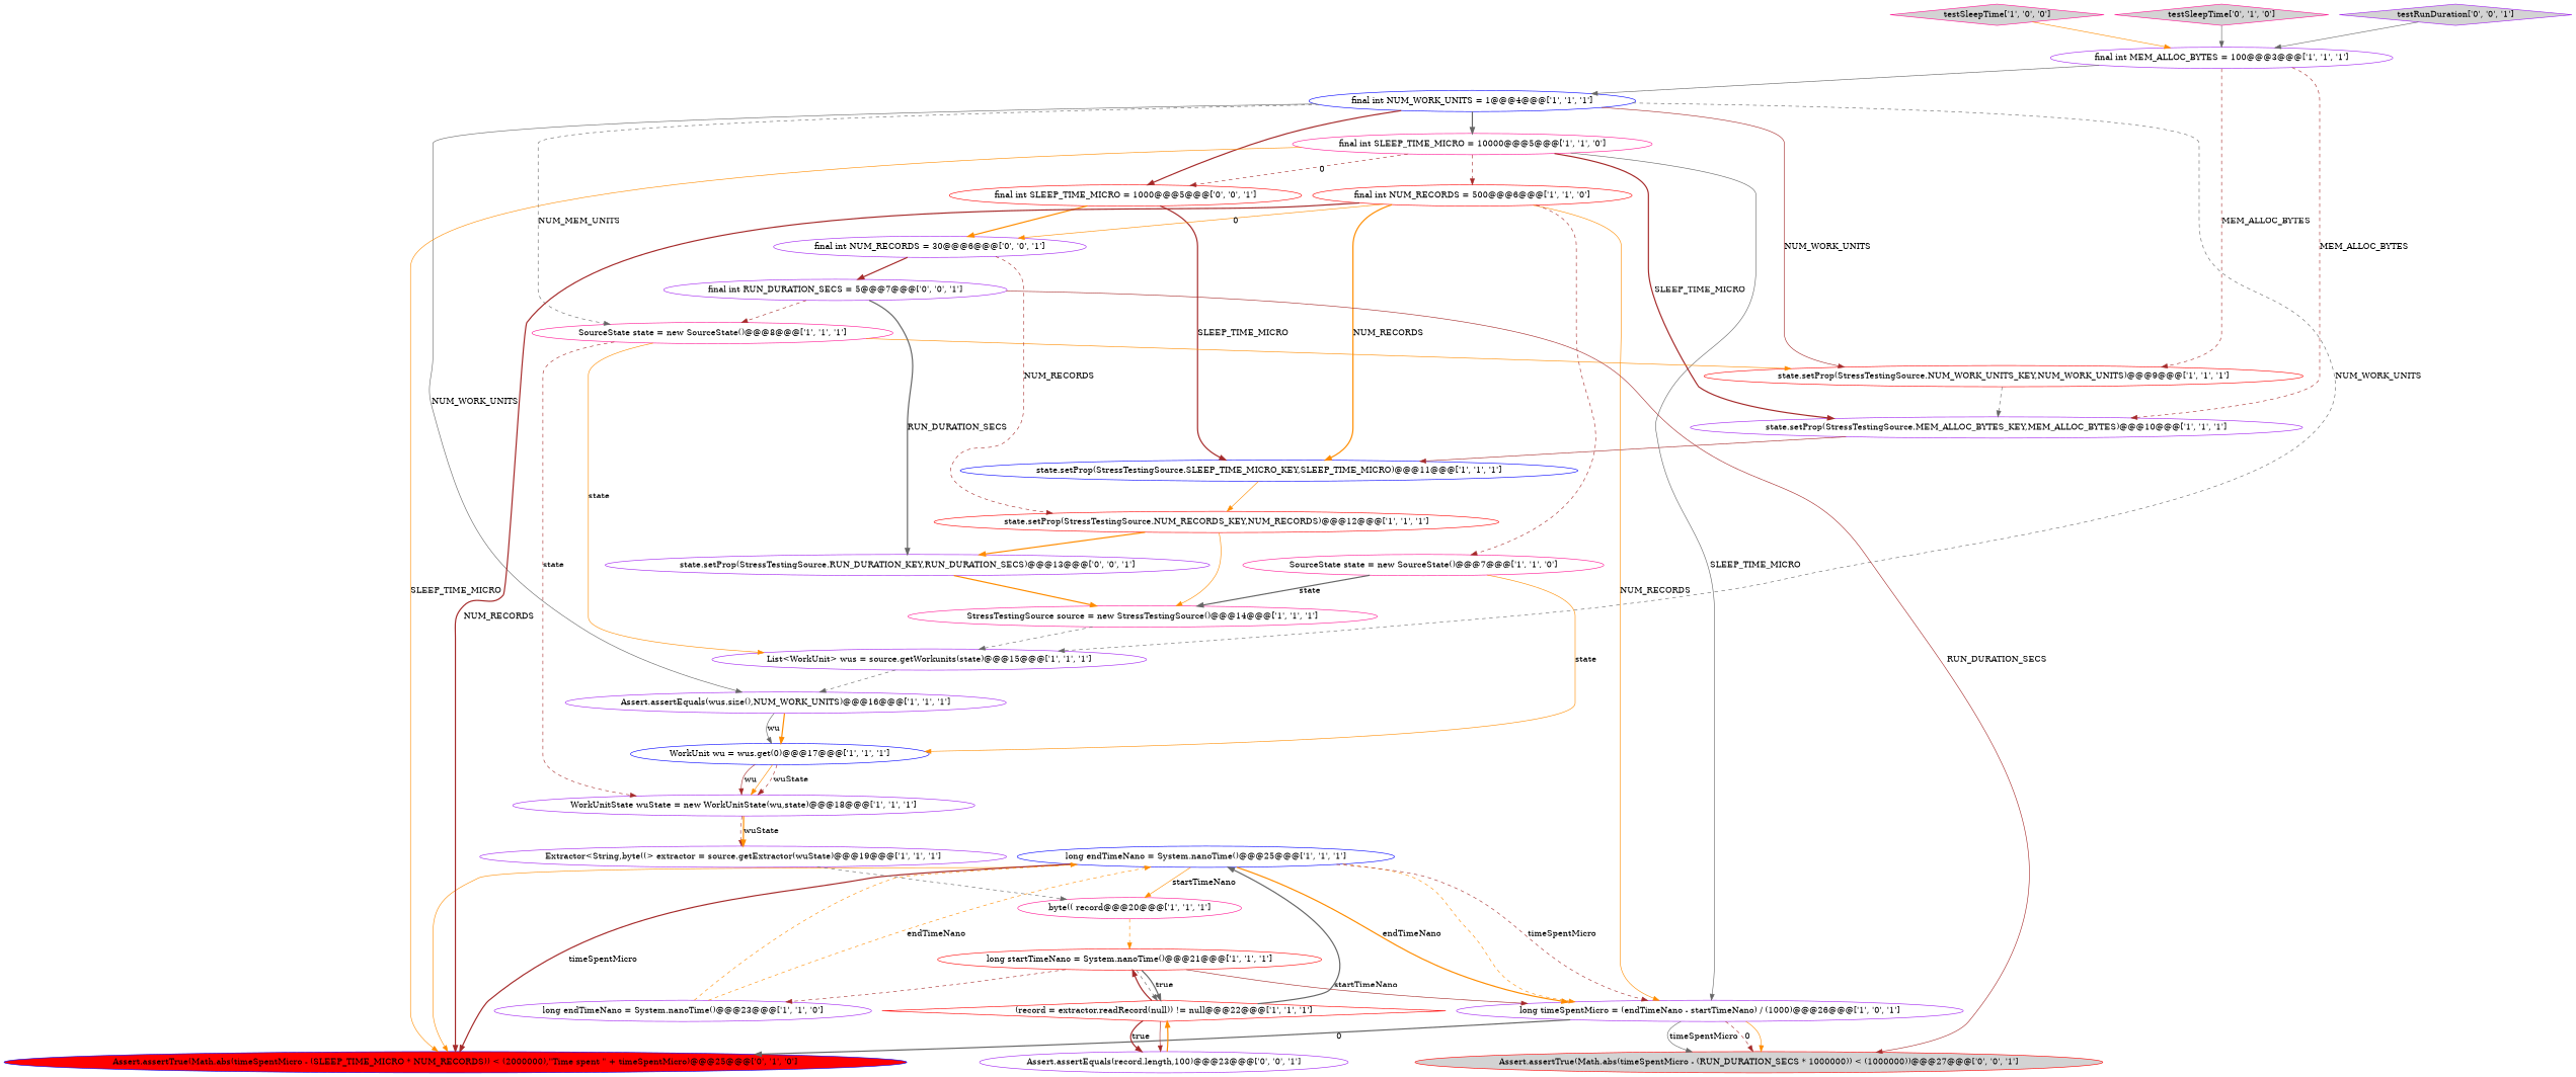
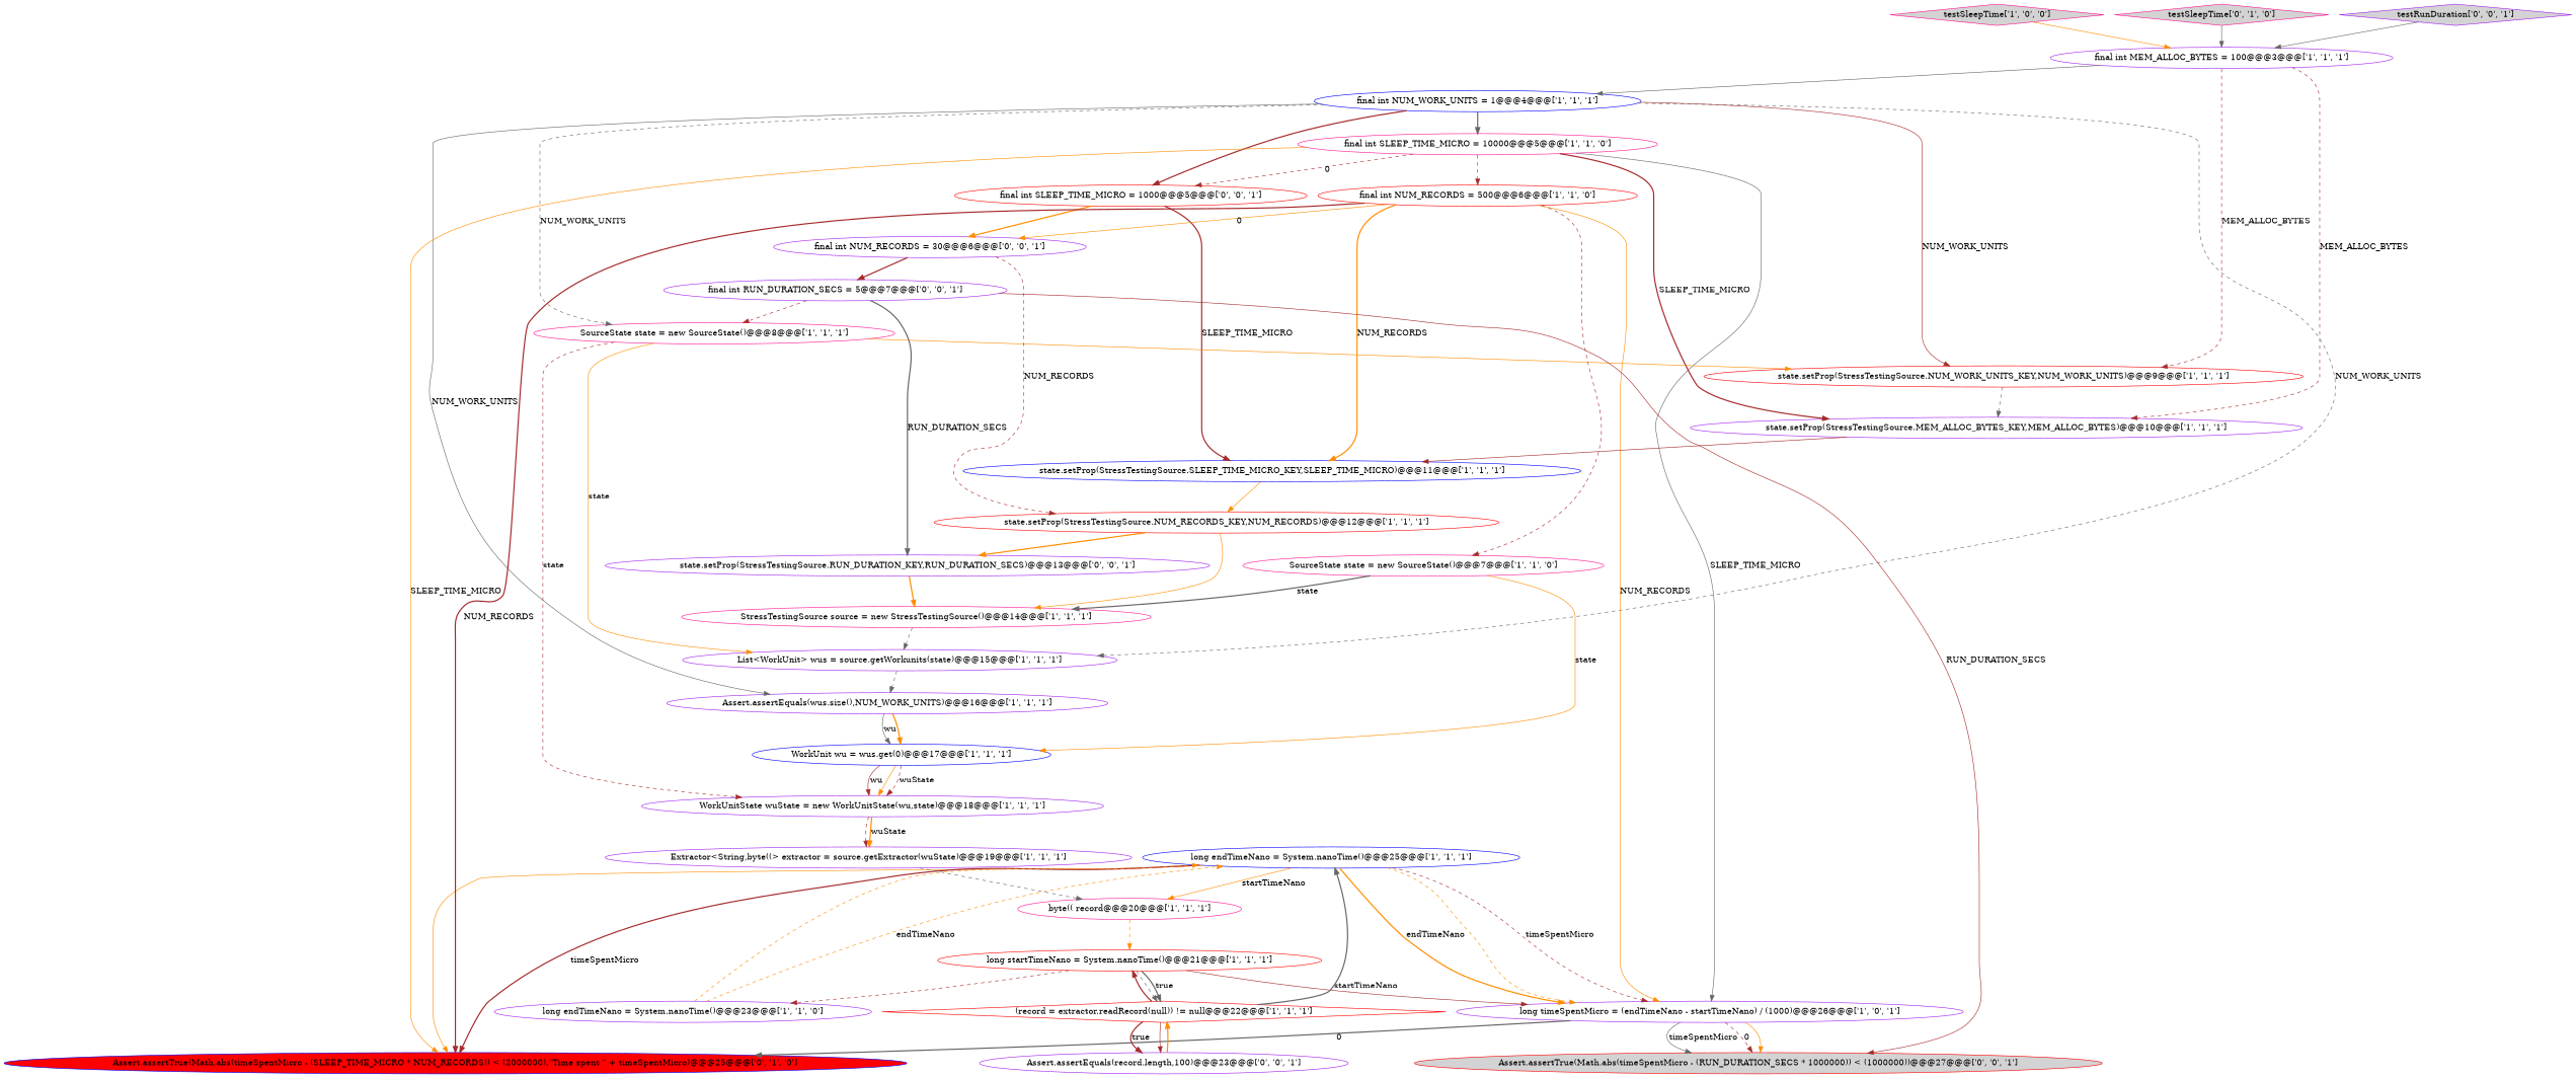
  digraph {
    node [color=purple fillcolor=white shape=ellipse style=filled]
    edge [color=brown style=solid]
    n1 [color=blue fillcolor=red label="Assert.assertTrue(Math.abs(timeSpentMicro - (SLEEP_TIME_MICRO * NUM_RECORDS)) < (2000000),\"Time spent \" + timeSpentMicro)@@@25@@@['0', '1', '0']"]
    n2 [color=deeppink label="byte(( record@@@20@@@['1', '1', '1']"]
    n3 [color=red label="long startTimeNano = System.nanoTime()@@@21@@@['1', '1', '1']"]
    n4 [color=blue label="long endTimeNano = System.nanoTime()@@@25@@@['1', '1', '1']"]
    n5 [label="long timeSpentMicro = (endTimeNano - startTimeNano) / (1000)@@@26@@@['1', '0', '1']"]
    n6 [color=red label="(record = extractor.readRecord(null)) != null@@@22@@@['1', '1', '1']" shape=diamond]
    n7 [label="long endTimeNano = System.nanoTime()@@@23@@@['1', '1', '0']"]
    n8 [color=blue label="state.setProp(StressTestingSource.SLEEP_TIME_MICRO_KEY,SLEEP_TIME_MICRO)@@@11@@@['1', '1', '1']"]
    n9 [color=red label="state.setProp(StressTestingSource.NUM_RECORDS_KEY,NUM_RECORDS)@@@12@@@['1', '1', '1']"]
    n10 [label="state.setProp(StressTestingSource.RUN_DURATION_KEY,RUN_DURATION_SECS)@@@13@@@['0', '0', '1']"]
    n11 [color=deeppink label="StressTestingSource source = new StressTestingSource()@@@14@@@['1', '1', '1']"]
    n12 [color=red fillcolor=lightgray label="Assert.assertTrue(Math.abs(timeSpentMicro - (RUN_DURATION_SECS * 1000000)) < (1000000))@@@27@@@['0', '0', '1']"]
    n13 [color=deeppink fillcolor=lightgray label="testSleepTime['1', '0', '0']" shape=diamond]
    n14 [label="final int MEM_ALLOC_BYTES = 100@@@3@@@['1', '1', '1']"]
    n15 [label="state.setProp(StressTestingSource.MEM_ALLOC_BYTES_KEY,MEM_ALLOC_BYTES)@@@10@@@['1', '1', '1']"]
    n16 [color=red label="state.setProp(StressTestingSource.NUM_WORK_UNITS_KEY,NUM_WORK_UNITS)@@@9@@@['1', '1', '1']"]
    n17 [color=blue label="final int NUM_WORK_UNITS = 1@@@4@@@['1', '1', '1']"]
    n18 [label="Assert.assertEquals(wus.size(),NUM_WORK_UNITS)@@@16@@@['1', '1', '1']"]
    n19 [color=blue label="WorkUnit wu = wus.get(0)@@@17@@@['1', '1', '1']"]
    n20 [label="WorkUnitState wuState = new WorkUnitState(wu,state)@@@18@@@['1', '1', '1']"]
    n21 [label="Extractor<String,byte((> extractor = source.getExtractor(wuState)@@@19@@@['1', '1', '1']"]
    n22 [color=deeppink label="final int SLEEP_TIME_MICRO = 10000@@@5@@@['1', '1', '0']"]
    n23 [color=red label="final int SLEEP_TIME_MICRO = 1000@@@5@@@['0', '0', '1']"]
    n24 [label="List<WorkUnit> wus = source.getWorkunits(state)@@@15@@@['1', '1', '1']"]
    n25 [color=deeppink label="SourceState state = new SourceState()@@@8@@@['1', '1', '1']"]
    n26 [color=red label="final int NUM_RECORDS = 500@@@6@@@['1', '1', '0']"]
    n27 [label="final int NUM_RECORDS = 30@@@6@@@['0', '0', '1']"]
    n28 [color=deeppink label="SourceState state = new SourceState()@@@7@@@['1', '1', '0']"]
    n29 [label="Assert.assertEquals(record.length,100)@@@23@@@['0', '0', '1']"]
    n30 [label="final int RUN_DURATION_SECS = 5@@@7@@@['0', '0', '1']"]
    n31 [color=deeppink fillcolor=lightgray label="testSleepTime['0', '1', '0']" shape=diamond]
    n32 [fillcolor=lightgray label="testRunDuration['0', '0', '1']" shape=diamond]
    n2 -> n3 [color=darkorange style=dashed]
    n3 -> n5 [label=startTimeNano]
    n3 -> n6 [color=gray40 style=dashed]
    n3 -> n6 [color=gray40 label=true style=bold]
    n3 -> n7 [style=dashed]
    n4 -> n1 [color=darkorange]
    n4 -> n1 [label=timeSpentMicro style=bold]
    n4 -> n2 [color=darkorange label=startTimeNano]
    n4 -> n5 [color=darkorange style=dashed]
    n4 -> n5 [label=timeSpentMicro style=dashed]
    n4 -> n5 [color=darkorange label=endTimeNano style=bold]
    n5 -> n1 [color=gray40 label=0 style=bold]
    n5 -> n12 [color=darkorange]
    n5 -> n12 [color=gray40 label=timeSpentMicro]
    n5 -> n12 [label=0 style=dashed]
    n6 -> n3 [style=bold]
    n6 -> n4 [color=gray40 style=bold]
    n6 -> n29 [label=true style=bold]
    n6 -> n29
    n7 -> n4 [color=darkorange style=dashed]
    n7 -> n4 [color=darkorange label=endTimeNano style=dashed]
    n8 -> n9 [color=darkorange]
    n9 -> n10 [color=darkorange style=bold]
    n9 -> n11 [color=darkorange]
    n10 -> n11 [color=darkorange style=bold]
    n11 -> n24 [color=gray40 style=dashed]
    n13 -> n14 [color=darkorange]
    n14 -> n15 [label=MEM_ALLOC_BYTES style=dashed]
    n14 -> n16 [label=MEM_ALLOC_BYTES style=dashed]
    n14 -> n17 [color=gray40]
    n15 -> n8
    n16 -> n15 [color=gray40 style=dashed]
    n17 -> n16 [label=NUM_WORK_UNITS]
    n17 -> n18 [color=gray40 label=NUM_WORK_UNITS]
    n17 -> n22 [color=gray40 style=bold]
    n17 -> n23 [style=bold]
    n17 -> n24 [color=gray40 label=NUM_WORK_UNITS style=dashed]
-   n17 -> n25 [color=gray40 label=NUM_MEM_UNITS style=dashed]
+   n17 -> n25 [color=gray40 label=NUM_WORK_UNITS style=dashed]
    n18 -> n19 [color=gray40 label=wu]
    n18 -> n19 [color=darkorange style=bold]
    n19 -> n20 [color=darkorange]
    n19 -> n20 [label=wuState style=dashed]
    n19 -> n20 [label=wu]
    n20 -> n21 [style=dashed]
    n20 -> n21 [color=darkorange label=wuState style=bold]
    n21 -> n2 [color=gray40 style=dashed]
    n22 -> n1 [color=darkorange label=SLEEP_TIME_MICRO]
    n22 -> n5 [color=gray40 label=SLEEP_TIME_MICRO]
    n22 -> n15 [label=SLEEP_TIME_MICRO style=bold]
    n22 -> n23 [label=0 style=dashed]
    n22 -> n26 [style=dashed]
    n23 -> n8 [label=SLEEP_TIME_MICRO style=bold]
    n23 -> n27 [color=darkorange style=bold]
    n24 -> n18 [color=gray40 style=dashed]
    n25 -> n16 [color=darkorange]
    n25 -> n20 [label=state style=dashed]
    n25 -> n24 [color=darkorange label=state]
    n26 -> n1 [label=NUM_RECORDS style=bold]
    n26 -> n5 [color=darkorange label=NUM_RECORDS]
    n26 -> n8 [color=darkorange label=NUM_RECORDS style=bold]
    n26 -> n27 [color=darkorange label=0]
    n26 -> n28 [style=dashed]
    n27 -> n9 [label=NUM_RECORDS style=dashed]
    n27 -> n30 [style=bold]
    n28 -> n11 [color=gray40 label=state style=bold]
    n28 -> n19 [color=darkorange label=state]
    n29 -> n6 [color=darkorange style=bold]
    n30 -> n10 [color=gray40 label=RUN_DURATION_SECS style=bold]
    n30 -> n12 [label=RUN_DURATION_SECS]
    n30 -> n25 [style=dashed]
    n31 -> n14 [color=gray40]
    n32 -> n14 [color=gray40]
  }
